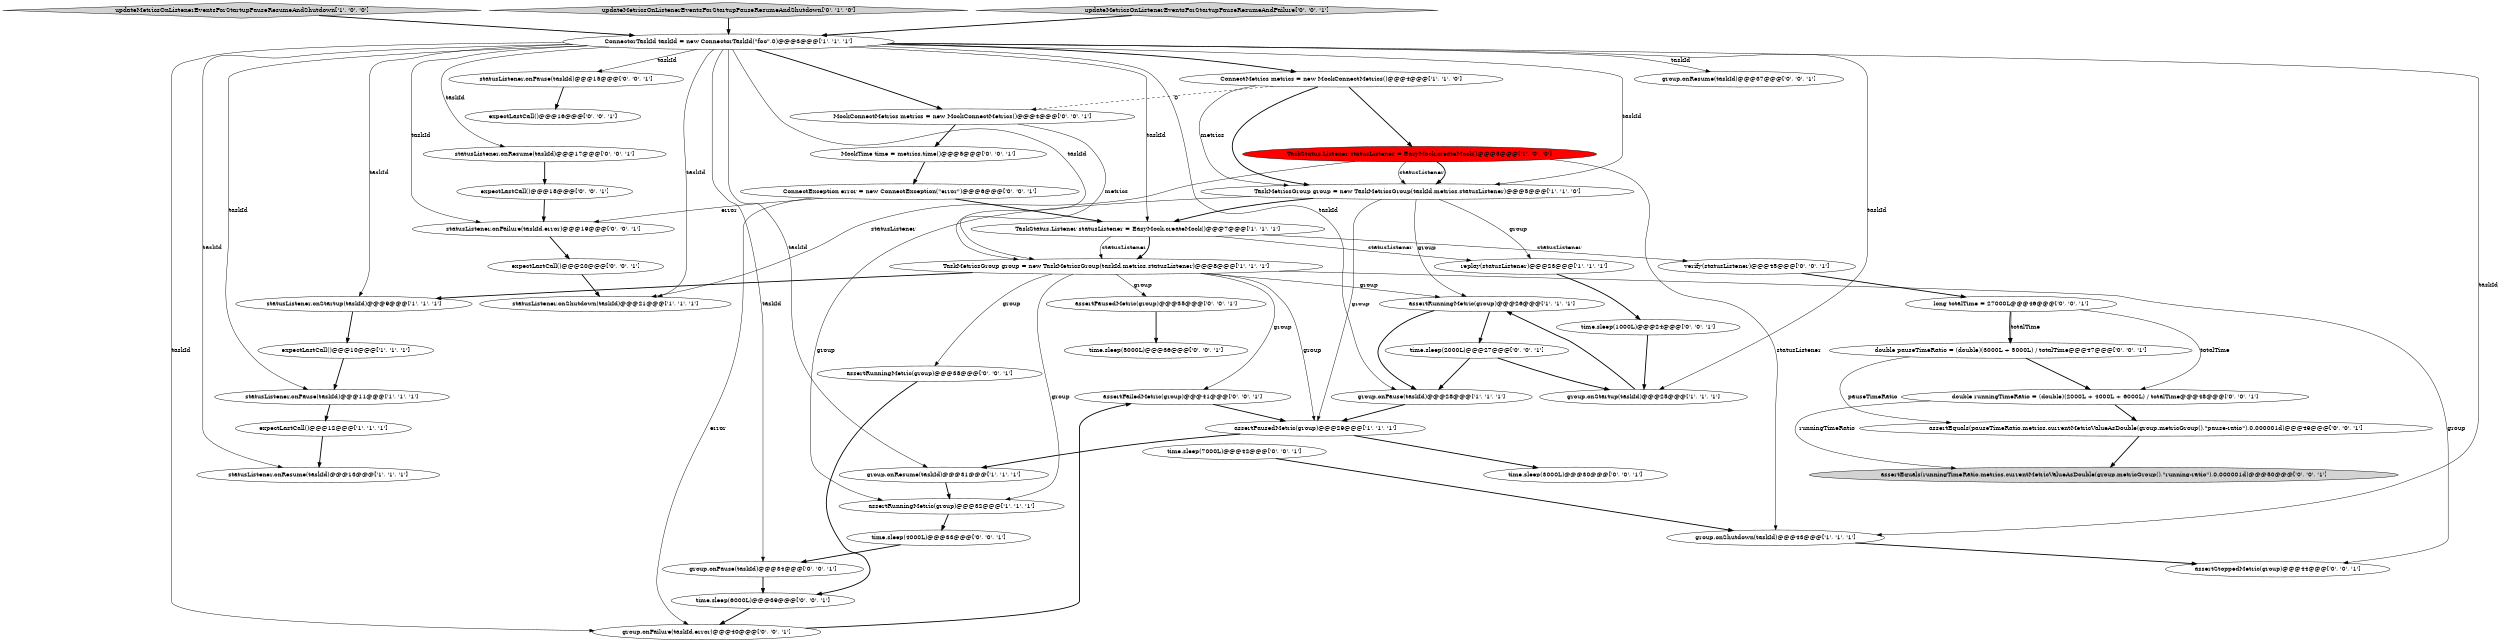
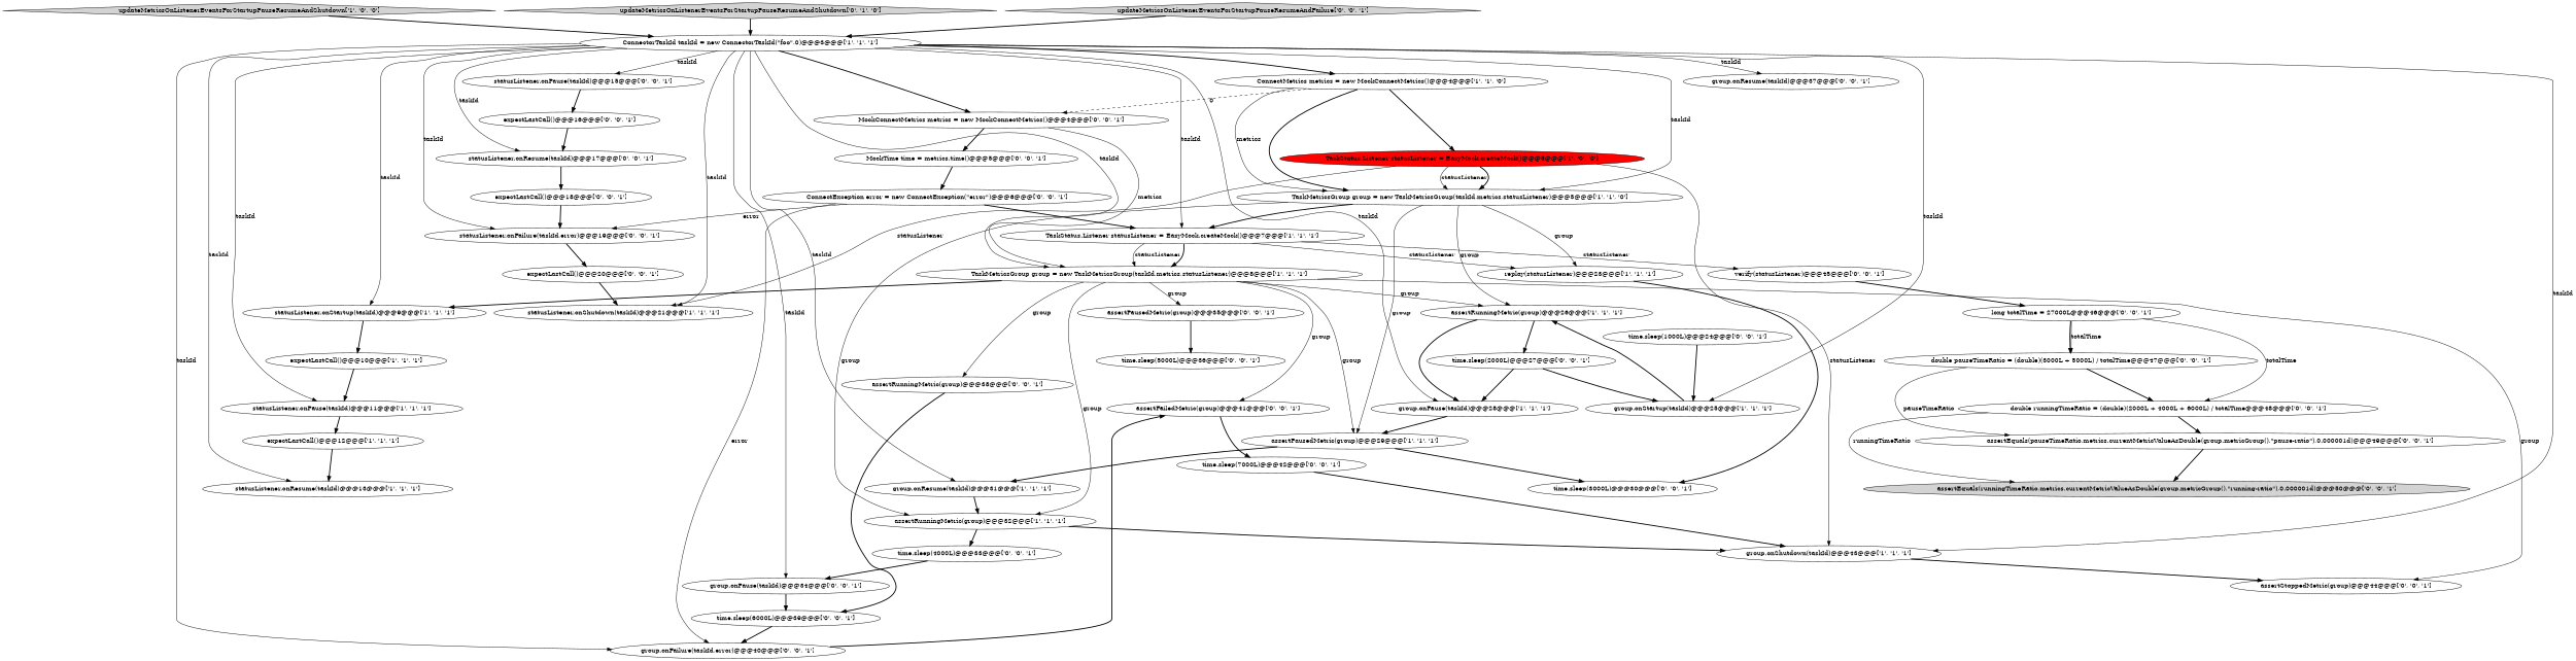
  digraph {
    node [fillcolor=white shape=ellipse style=filled]
    edge [style=bold]
    n1 [label="verify(statusListener)@@@45@@@['0', '0', '1']"]
    n2 [label="long totalTime = 27000L@@@46@@@['0', '0', '1']"]
    n3 [label="double runningTimeRatio = (double)(2000L + 4000L + 6000L) / totalTime@@@48@@@['0', '0', '1']"]
    n4 [label="double pauseTimeRatio = (double)(3000L + 5000L) / totalTime@@@47@@@['0', '0', '1']"]
    n5 [label="expectLastCall()@@@16@@@['0', '0', '1']"]
    n6 [label="statusListener.onResume(taskId)@@@17@@@['0', '0', '1']"]
    n7 [label="expectLastCall()@@@18@@@['0', '0', '1']"]
    n8 [label="time.sleep(6000L)@@@39@@@['0', '0', '1']"]
    n9 [label="group.onFailure(taskId,error)@@@40@@@['0', '0', '1']"]
    n10 [label="assertFailedMetric(group)@@@41@@@['0', '0', '1']"]
    n11 [label="statusListener.onResume(taskId)@@@13@@@['1', '1', '1']"]
    n12 [label="TaskStatus.Listener statusListener = EasyMock.createMock()@@@7@@@['1', '1', '1']"]
    n13 [label="TaskMetricsGroup group = new TaskMetricsGroup(taskId,metrics,statusListener)@@@8@@@['1', '1', '1']"]
    n14 [label="replay(statusListener)@@@23@@@['1', '1', '1']"]
    n15 [label="assertRunningMetric(group)@@@26@@@['1', '1', '1']"]
    n16 [label="statusListener.onStartup(taskId)@@@9@@@['1', '1', '1']"]
    n17 [label="assertStoppedMetric(group)@@@44@@@['0', '0', '1']"]
    n18 [label="assertPausedMetric(group)@@@29@@@['1', '1', '1']"]
    n19 [label="assertPausedMetric(group)@@@35@@@['0', '0', '1']"]
    n20 [label="assertRunningMetric(group)@@@32@@@['1', '1', '1']"]
    n21 [label="assertRunningMetric(group)@@@38@@@['0', '0', '1']"]
    n22 [label="time.sleep(1000L)@@@24@@@['0', '0', '1']"]
    n23 [label="group.onStartup(taskId)@@@25@@@['1', '1', '1']"]
    n24 [label="time.sleep(2000L)@@@27@@@['0', '0', '1']"]
    n25 [label="group.onPause(taskId)@@@28@@@['1', '1', '1']"]
    n26 [label="expectLastCall()@@@10@@@['1', '1', '1']"]
    n27 [label="statusListener.onPause(taskId)@@@11@@@['1', '1', '1']"]
    n28 [fillcolor=lightgray label="assertEquals(runningTimeRatio,metrics.currentMetricValueAsDouble(group.metricGroup(),\"running-ratio\"),0.000001d)@@@50@@@['0', '0', '1']"]
    n29 [fillcolor=lightgray label="updateMetricsOnListenerEventsForStartupPauseResumeAndShutdown['1', '0', '0']" shape=diamond]
    n30 [label="ConnectorTaskId taskId = new ConnectorTaskId(\"foo\",0)@@@3@@@['1', '1', '1']"]
    n31 [label="group.onShutdown(taskId)@@@43@@@['1', '1', '1']"]
    n32 [label="group.onPause(taskId)@@@34@@@['0', '0', '1']"]
    n33 [label="statusListener.onPause(taskId)@@@15@@@['0', '0', '1']"]
    n34 [label="statusListener.onShutdown(taskId)@@@21@@@['1', '1', '1']"]
    n35 [label="statusListener.onFailure(taskId,error)@@@19@@@['0', '0', '1']"]
    n36 [label="TaskMetricsGroup group = new TaskMetricsGroup(taskId,metrics,statusListener)@@@5@@@['1', '1', '0']"]
    n37 [label="ConnectMetrics metrics = new MockConnectMetrics()@@@4@@@['1', '1', '0']"]
    n38 [label="group.onResume(taskId)@@@37@@@['0', '0', '1']"]
    n39 [label="group.onResume(taskId)@@@31@@@['1', '1', '1']"]
    n40 [label="MockConnectMetrics metrics = new MockConnectMetrics()@@@4@@@['0', '0', '1']"]
    n41 [label="time.sleep(7000L)@@@42@@@['0', '0', '1']"]
    n42 [label="assertEquals(pauseTimeRatio,metrics.currentMetricValueAsDouble(group.metricGroup(),\"pause-ratio\"),0.000001d)@@@49@@@['0', '0', '1']"]
    n43 [label="time.sleep(4000L)@@@33@@@['0', '0', '1']"]
    n44 [label="expectLastCall()@@@12@@@['1', '1', '1']"]
    n45 [label="ConnectException error = new ConnectException(\"error\")@@@6@@@['0', '0', '1']"]
    n46 [label="expectLastCall()@@@20@@@['0', '0', '1']"]
    n47 [fillcolor=lightgray label="updateMetricsOnListenerEventsForStartupPauseResumeAndShutdown['0', '1', '0']" shape=diamond]
    n48 [fillcolor=red label="TaskStatus.Listener statusListener = EasyMock.createMock()@@@5@@@['1', '0', '0']"]
    n49 [label="MockTime time = metrics.time()@@@5@@@['0', '0', '1']"]
    n50 [label="time.sleep(3000L)@@@30@@@['0', '0', '1']"]
    n51 [label="time.sleep(5000L)@@@36@@@['0', '0', '1']"]
    n52 [fillcolor=lightgray label="updateMetricsOnListenerEventsForStartupPauseResumeAndFailure['0', '0', '1']" shape=diamond]
    n1 -> n2
    n2 -> n3 [label=totalTime style=solid]
    n2 -> n4 [label=totalTime style=solid]
    n2 -> n4
    n3 -> n28 [label=runningTimeRatio style=solid]
    n3 -> n42
    n4 -> n3
    n4 -> n42 [label=pauseTimeRatio style=solid]
+   n5 -> n6
    n6 -> n7
    n7 -> n35
    n8 -> n9
    n9 -> n10
-   n10 -> n18
+   n10 -> n41
    n12 -> n1 [label=statusListener style=solid]
    n12 -> n13 [label=statusListener style=solid]
    n12 -> n13
    n12 -> n14 [label=statusListener style=solid]
    n13 -> n10 [label=group style=solid]
    n13 -> n15 [label=group style=solid]
    n13 -> n16
    n13 -> n17 [label=group style=solid]
    n13 -> n18 [label=group style=solid]
    n13 -> n19 [label=group style=solid]
    n13 -> n20 [label=group style=solid]
    n13 -> n21 [label=group style=solid]
-   n14 -> n22
+   n14 -> n50
    n15 -> n24
    n15 -> n25
    n16 -> n26
    n18 -> n39
    n18 -> n50
    n19 -> n51
+   n20 -> n31
    n20 -> n43
    n21 -> n8
    n22 -> n23
    n23 -> n15
    n24 -> n23
    n24 -> n25
    n25 -> n18
    n26 -> n27
    n27 -> n44
    n29 -> n30
    n30 -> n6 [label=taskId style=solid]
    n30 -> n9 [label=taskId style=solid]
    n30 -> n11 [label=taskId style=solid]
    n30 -> n12 [label=taskId style=solid]
    n30 -> n13 [label=taskId style=solid]
    n30 -> n16 [label=taskId style=solid]
    n30 -> n23 [label=taskId style=solid]
    n30 -> n25 [label=taskId style=solid]
    n30 -> n27 [label=taskId style=solid]
    n30 -> n31 [label=taskId style=solid]
    n30 -> n32 [label=taskId style=solid]
    n30 -> n33 [label=taskId style=solid]
    n30 -> n34 [label=taskId style=solid]
    n30 -> n35 [label=taskId style=solid]
    n30 -> n36 [label=taskId style=solid]
    n30 -> n37
    n30 -> n38 [label=taskId style=solid]
    n30 -> n39 [label=taskId style=solid]
    n30 -> n40
    n31 -> n17
    n32 -> n8
    n33 -> n5
    n35 -> n46
    n36 -> n12
    n36 -> n14 [label=group style=solid]
    n36 -> n15 [label=group style=solid]
    n36 -> n18 [label=group style=solid]
    n36 -> n20 [label=group style=solid]
    n37 -> n36 [label=metrics style=solid]
    n37 -> n36
    n37 -> n40 [label=0 style=dashed]
    n37 -> n48
    n39 -> n20
    n40 -> n13 [label=metrics style=solid]
    n40 -> n49
    n41 -> n31
    n42 -> n28
    n43 -> n32
    n44 -> n11
    n45 -> n9 [label=error style=solid]
    n45 -> n12
    n45 -> n35 [label=error style=solid]
    n46 -> n34
    n47 -> n30
    n48 -> n31 [label=statusListener style=solid]
    n48 -> n34 [label=statusListener style=solid]
    n48 -> n36 [label=statusListener style=solid]
    n48 -> n36
    n49 -> n45
    n52 -> n30
  }
